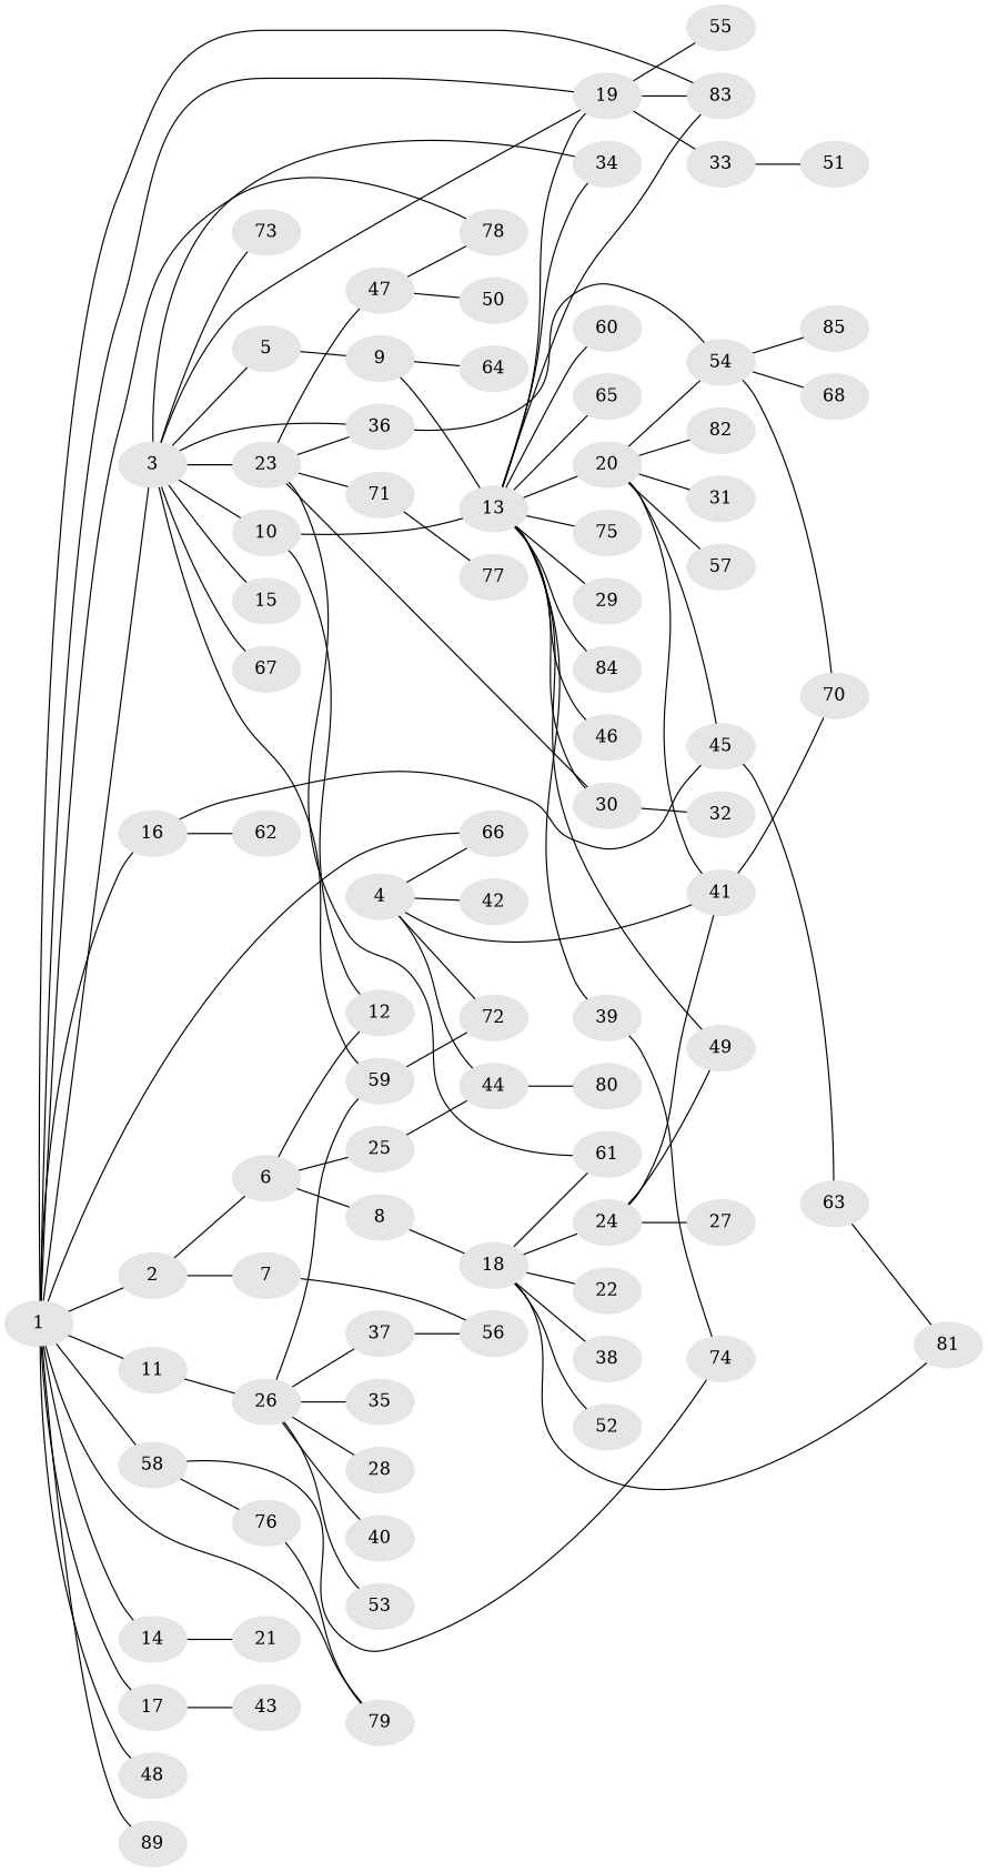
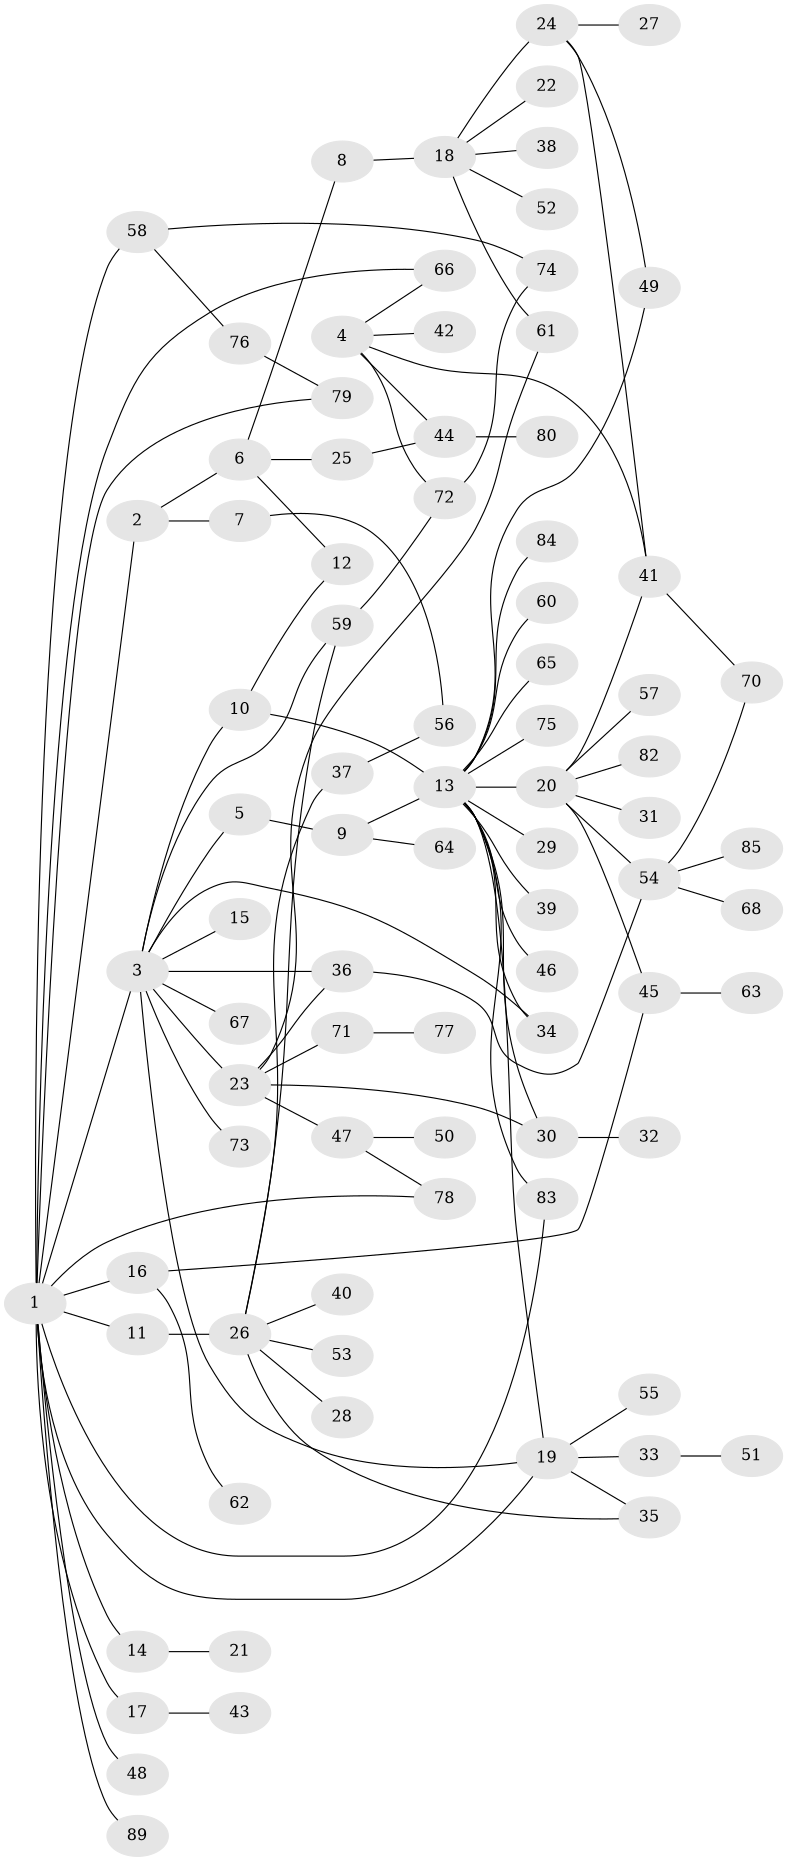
  graph {
    rankdir=LR
    node [color=gray90 style=filled]
    1
    2
    3
    11
    14
    16
    17
    19
    48
    58
    66
    n12 [label=89]
    78
    83
    79
    6
    7
    23
    5
    10
    15
    34
    36
    59
    67
    73
    4
    41
    42
    44
    72
    26
    21
    45
    62
    43
    33
    35
    55
    74
    76
    8
    12
    25
    56
    30
    61
    47
    71
    9
    13
    54
    70
    80
    64
    18
    22
    24
    38
    52
-   81
    20
    29
    39
    46
    49
    60
    65
    75
    84
    28
    37
    40
    53
    31
    57
    82
    32
    63
    27
    51
    68
    85
    50
    77
    1 -- 2
    1 -- 3
    1 -- 11
    1 -- 14
    1 -- 16
    1 -- 17
    1 -- 19
    1 -- 48
    1 -- 58
    1 -- 66
    1 -- n12
    1 -- 78
    1 -- 83
    1 -- 79
    2 -- 6
    2 -- 7
    3 -- 19
    3 -- 23
    3 -- 5
    3 -- 10
    3 -- 15
    3 -- 34
    3 -- 36
    3 -- 59
    3 -- 67
    3 -- 73
    11 -- 26
    14 -- 21
    16 -- 45
    16 -- 62
    17 -- 43
    19 -- 33
-   19 -- 83
+   19 -- 35
    19 -- 55
    58 -- 74
    58 -- 76
    6 -- 8
    6 -- 12
    6 -- 25
    7 -- 56
    23 -- 36
    23 -- 30
    23 -- 61
    23 -- 47
    23 -- 71
    5 -- 9
    10 -- 12
    10 -- 13
    36 -- 54
    59 -- 72
    4 -- 66
    4 -- 41
    4 -- 42
    4 -- 44
    4 -- 72
    41 -- 70
    44 -- 80
-   39 -- 74
+   72 -- 74
    26 -- 59
    26 -- 35
    26 -- 28
    26 -- 37
    26 -- 40
    26 -- 53
    45 -- 63
    33 -- 51
    76 -- 79
    8 -- 18
    25 -- 44
    30 -- 32
    47 -- 78
    47 -- 50
    71 -- 77
    9 -- 13
    9 -- 64
    13 -- 19
    13 -- 83
    13 -- 34
    13 -- 30
    13 -- 20
    13 -- 29
    13 -- 39
    13 -- 46
    13 -- 49
    13 -- 60
    13 -- 65
    13 -- 75
    13 -- 84
    54 -- 70
    54 -- 68
    54 -- 85
    18 -- 61
    18 -- 22
    18 -- 24
    18 -- 38
    18 -- 52
-   18 -- 81
    24 -- 41
    24 -- 49
    24 -- 27
    20 -- 41
    20 -- 45
    20 -- 54
    20 -- 31
    20 -- 57
    20 -- 82
    37 -- 56
-   63 -- 81
  }
